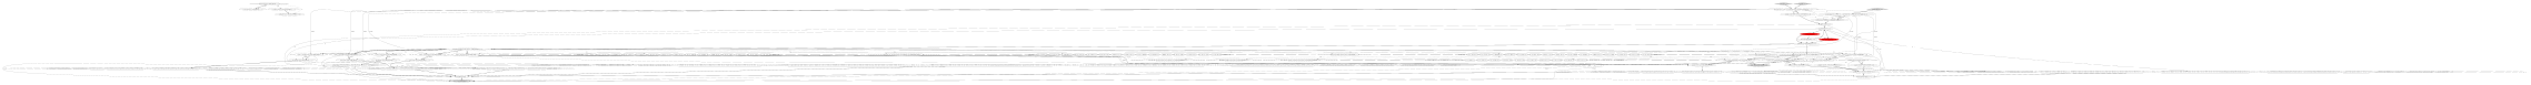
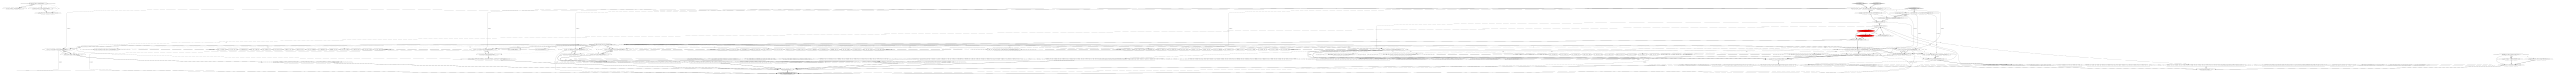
  digraph {
    fontname="Noto Serif"
    node [fillcolor=white fontname="Noto Serif" shape=ellipse style=filled]
    edge [fontname="Noto Serif" style=bold]
    n1 [label="RecognitionException re@@@192@@@['1', '1', '0']" shape=diamond]
    n2 [label="_localctx.exception = re@@@193@@@['1', '1', '0']"]
    n3 [label="_errHandler.reportError(this,re)@@@194@@@['1', '1', '0']"]
    n4 [label="_errHandler.recover(this,re)@@@195@@@['1', '1', '0']"]
    n5 [fillcolor=lightgray label="rstatement['0', '1', '0']" shape=diamond]
    n6 [label="RstatementContext _localctx = new RstatementContext(_ctx,getState())@@@3@@@['1', '1', '0']"]
    n7 [label="_localctx = new EachContext(_localctx)@@@122@@@['1', '1', '0']"]
    n8 [label="_localctx = new ForContext(_localctx)@@@69@@@['1', '1', '0']"]
    n9 [label="_localctx = new TryContext(_localctx)@@@162@@@['1', '1', '0']"]
    n10 [label="_localctx = new IfContext(_localctx)@@@11@@@['1', '1', '0']"]
    n11 [label="_localctx = new WhileContext(_localctx)@@@42@@@['1', '1', '0']"]
    n12 [label="_localctx = new IneachContext(_localctx)@@@143@@@['1', '1', '0']"]
    n13 [label="ArrayinitializerContext _localctx = new ArrayinitializerContext(_ctx,getState())@@@3@@@['0', '0', '1']"]
    n14 [label="enterRule(_localctx,8,RULE_rstatement)@@@4@@@['1', '1', '0']"]
    n15 [label="enterOuterAlt(_localctx,2)@@@69@@@['0', '0', '1']"]
    n16 [label="{setState(389)match(NEW)setState(390)match(TYPE)setState(391)match(LBRACE)setState(392)match(RBRACE)setState(393)match(LBRACK)setState(402)_la = _input.LA(1)if ((((_la) & ~0x3f) == 0 && ((1L << _la) & ((1L << LBRACE) | (1L << LP) | (1L << NEW) | (1L << BOOLNOT) | (1L << BWNOT) | (1L << ADD) | (1L << SUB) | (1L << INCR) | (1L << DECR))) != 0) || ((((_la - 72)) & ~0x3f) == 0 && ((1L << (_la - 72)) & ((1L << (OCTAL - 72)) | (1L << (HEX - 72)) | (1L << (INTEGER - 72)) | (1L << (DECIMAL - 72)) | (1L << (STRING - 72)) | (1L << (REGEX - 72)) | (1L << (TRUE - 72)) | (1L << (FALSE - 72)) | (1L << (NULL - 72)) | (1L << (TYPE - 72)) | (1L << (ID - 72)))) != 0)) {{setState(394)expression(0)setState(399)_errHandler.sync(this)_la = _input.LA(1)while (_la == COMMA) {{{setState(395)match(COMMA)setState(396)expression(0)}}setState(401)_errHandler.sync(this)_la = _input.LA(1)}}}setState(404)match(RBRACK)setState(408)_errHandler.sync(this)_alt = getInterpreter().adaptivePredict(_input,36,_ctx)while (_alt != 2 && _alt != org.antlr.v4.runtime.atn.ATN.INVALID_ALT_NUMBER) {if (_alt == 1) {{{setState(405)postfix()}}}setState(410)_errHandler.sync(this)_alt = getInterpreter().adaptivePredict(_input,36,_ctx)}}@@@70@@@['0', '0', '1']"]
    n17 [label="{exitRule()}@@@132@@@['0', '0', '1']"]
    n18 [label="enterOuterAlt(_localctx,5)@@@144@@@['1', '1', '0']"]
    n19 [label="{setState(154)match(FOR)setState(155)match(LP)setState(156)match(ID)setState(157)match(IN)setState(158)expression()setState(159)match(RP)setState(160)trailer()}@@@145@@@['1', '1', '0']"]
    n20 [label="{exitRule()}@@@197@@@['1', '1', '0']"]
    n21 [label="_alt != 2 && _alt != org.antlr.v4.runtime.atn.ATN.INVALID_ALT_NUMBER@@@40@@@['0', '0', '1']" shape=diamond]
    n22 [label="getInterpreter().adaptivePredict(_input,33,_ctx)@@@43@@@['0', '0', '1']" shape=diamond]
    n23 [label="(((_la) & ~0x3f) == 0 && ((1L << _la) & ((1L << LBRACE) | (1L << LP) | (1L << NEW) | (1L << BOOLNOT) | (1L << BWNOT) | (1L << ADD) | (1L << SUB) | (1L << INCR) | (1L << DECR))) != 0) || ((((_la - 72)) & ~0x3f) == 0 && ((1L << (_la - 72)) & ((1L << (OCTAL - 72)) | (1L << (HEX - 72)) | (1L << (INTEGER - 72)) | (1L << (DECIMAL - 72)) | (1L << (STRING - 72)) | (1L << (REGEX - 72)) | (1L << (TRUE - 72)) | (1L << (FALSE - 72)) | (1L << (NULL - 72)) | (1L << (TYPE - 72)) | (1L << (ID - 72)))) != 0)@@@78@@@['1', '1', '0']" shape=diamond]
    n24 [label="_alt != 2 && _alt != org.antlr.v4.runtime.atn.ATN.INVALID_ALT_NUMBER@@@187@@@['1', '1', '0']" shape=diamond]
    n25 [label="getInterpreter().adaptivePredict(_input,12,_ctx)@@@10@@@['1', '1', '0']" shape=diamond]
    n26 [label="enterOuterAlt(_localctx,1)@@@12@@@['1', '1', '1']"]
    n27 [label="getInterpreter().adaptivePredict(_input,37,_ctx)@@@10@@@['0', '0', '1']" shape=diamond]
    n28 [label="(((_la) & ~0x3f) == 0 && ((1L << _la) & ((1L << LBRACE) | (1L << LP) | (1L << NEW) | (1L << BOOLNOT) | (1L << BWNOT) | (1L << ADD) | (1L << SUB) | (1L << INCR) | (1L << DECR))) != 0) || ((((_la - 72)) & ~0x3f) == 0 && ((1L << (_la - 72)) & ((1L << (OCTAL - 72)) | (1L << (HEX - 72)) | (1L << (INTEGER - 72)) | (1L << (DECIMAL - 72)) | (1L << (STRING - 72)) | (1L << (REGEX - 72)) | (1L << (TRUE - 72)) | (1L << (FALSE - 72)) | (1L << (NULL - 72)) | (1L << (TYPE - 72)) | (1L << (ID - 72)))) != 0)@@@88@@@['1', '1', '0']" shape=diamond]
    n29 [label="getInterpreter().adaptivePredict(_input,5,_ctx)@@@26@@@['1', '1', '0']" shape=diamond]
    n30 [label="(((_la) & ~0x3f) == 0 && ((1L << _la) & ((1L << LBRACE) | (1L << LP) | (1L << NEW) | (1L << BOOLNOT) | (1L << BWNOT) | (1L << ADD) | (1L << SUB) | (1L << INCR) | (1L << DECR))) != 0) || ((((_la - 72)) & ~0x3f) == 0 && ((1L << (_la - 72)) & ((1L << (OCTAL - 72)) | (1L << (HEX - 72)) | (1L << (INTEGER - 72)) | (1L << (DECIMAL - 72)) | (1L << (STRING - 72)) | (1L << (REGEX - 72)) | (1L << (TRUE - 72)) | (1L << (FALSE - 72)) | (1L << (NULL - 72)) | (1L << (TYPE - 72)) | (1L << (ID - 72)))) != 0)@@@98@@@['1', '1', '0']" shape=diamond]
    n31 [label="enterOuterAlt(_localctx,2)@@@43@@@['1', '1', '0']"]
    n32 [label="enterOuterAlt(_localctx,4)@@@123@@@['1', '1', '0']"]
    n33 [label="enterOuterAlt(_localctx,6)@@@163@@@['1', '1', '0']"]
    n34 [label="enterOuterAlt(_localctx,3)@@@70@@@['1', '1', '0']"]
+   n35 [label="_input.LA(1)@@@54@@@['1', '1', '0']" shape=diamond]
    n36 [label="_input.LA(1)@@@107@@@['1', '1', '0']" shape=diamond]
    n37 [label="{setState(370)match(NEW)setState(371)match(TYPE)setState(376)_errHandler.sync(this)_alt = 1setState(387)_errHandler.sync(this)switch (getInterpreter().adaptivePredict(_input,33,_ctx)) {case 1:{setState(380)postdot()setState(384)_errHandler.sync(this)_alt = getInterpreter().adaptivePredict(_input,32,_ctx)while (_alt != 2 && _alt != org.antlr.v4.runtime.atn.ATN.INVALID_ALT_NUMBER) {if (_alt == 1) {{{setState(381)postfix()}}}setState(386)_errHandler.sync(this)_alt = getInterpreter().adaptivePredict(_input,32,_ctx)}}break}@@@13@@@['1', '1', '1']"]
    n38 [fillcolor=lightgray label="return _localctx@@@200@@@['1', '1', '0']"]
    n39 [label="_alt != 2 && _alt != org.antlr.v4.runtime.atn.ATN.INVALID_ALT_NUMBER@@@110@@@['0', '0', '1']" shape=diamond]
    n40 [label="(((_la) & ~0x3f) == 0 && ((1L << _la) & ((1L << LBRACE) | (1L << LP) | (1L << NEW) | (1L << BOOLNOT) | (1L << BWNOT) | (1L << ADD) | (1L << SUB) | (1L << INCR) | (1L << DECR))) != 0) || ((((_la - 72)) & ~0x3f) == 0 && ((1L << (_la - 72)) & ((1L << (OCTAL - 72)) | (1L << (HEX - 72)) | (1L << (INTEGER - 72)) | (1L << (DECIMAL - 72)) | (1L << (STRING - 72)) | (1L << (REGEX - 72)) | (1L << (TRUE - 72)) | (1L << (FALSE - 72)) | (1L << (NULL - 72)) | (1L << (TYPE - 72)) | (1L << (ID - 72)))) != 0)@@@83@@@['0', '0', '1']" shape=diamond]
    n41 [label="_localctx = new NewinitializedarrayContext(_localctx)@@@68@@@['0', '0', '1']"]
    n42 [label="_localctx = new NewstandardarrayContext(_localctx)@@@11@@@['0', '0', '1']"]
    n43 [label="{setState(119)match(WHILE)setState(120)match(LP)setState(121)expression()setState(122)match(RP)setState(125)switch (_input.LA(1)) {case LBRACK:case LBRACE:case LP:case IF:case WHILE:case DO:case FOR:case CONTINUE:case BREAK:case RETURN:case NEW:case TRY:case THROW:case BOOLNOT:case BWNOT:case ADD:case SUB:case INCR:case DECR:case OCTAL:case HEX:case INTEGER:case DECIMAL:case STRING:case REGEX:case TRUE:case FALSE:case NULL:case TYPE:case ID:{setState(123)trailer()}breakcase SEMICOLON:{setState(124)empty()}breakdefault:throw new NoViableAltException(this)}@@@44@@@['1', '1', '0']"]
    n44 [label="{setState(145)match(FOR)setState(146)match(LP)setState(147)decltype()setState(148)match(ID)setState(149)match(COLON)setState(150)expression()setState(151)match(RP)setState(152)trailer()}@@@124@@@['1', '1', '0']"]
    n45 [label="{setState(162)match(TRY)setState(163)block()setState(165)_errHandler.sync(this)_alt = 1}@@@164@@@['1', '1', '0']"]
    n46 [label="{setState(127)match(FOR)setState(128)match(LP)setState(130)_la = _input.LA(1)if ((((_la) & ~0x3f) == 0 && ((1L << _la) & ((1L << LBRACE) | (1L << LP) | (1L << NEW) | (1L << BOOLNOT) | (1L << BWNOT) | (1L << ADD) | (1L << SUB) | (1L << INCR) | (1L << DECR))) != 0) || ((((_la - 72)) & ~0x3f) == 0 && ((1L << (_la - 72)) & ((1L << (OCTAL - 72)) | (1L << (HEX - 72)) | (1L << (INTEGER - 72)) | (1L << (DECIMAL - 72)) | (1L << (STRING - 72)) | (1L << (REGEX - 72)) | (1L << (TRUE - 72)) | (1L << (FALSE - 72)) | (1L << (NULL - 72)) | (1L << (TYPE - 72)) | (1L << (ID - 72)))) != 0)) {{setState(129)initializer()}}setState(132)match(SEMICOLON)setState(134)_la = _input.LA(1)if ((((_la) & ~0x3f) == 0 && ((1L << _la) & ((1L << LBRACE) | (1L << LP) | (1L << NEW) | (1L << BOOLNOT) | (1L << BWNOT) | (1L << ADD) | (1L << SUB) | (1L << INCR) | (1L << DECR))) != 0) || ((((_la - 72)) & ~0x3f) == 0 && ((1L << (_la - 72)) & ((1L << (OCTAL - 72)) | (1L << (HEX - 72)) | (1L << (INTEGER - 72)) | (1L << (DECIMAL - 72)) | (1L << (STRING - 72)) | (1L << (REGEX - 72)) | (1L << (TRUE - 72)) | (1L << (FALSE - 72)) | (1L << (NULL - 72)) | (1L << (TYPE - 72)) | (1L << (ID - 72)))) != 0)) {{setState(133)expression()}}setState(136)match(SEMICOLON)setState(138)_la = _input.LA(1)if ((((_la) & ~0x3f) == 0 && ((1L << _la) & ((1L << LBRACE) | (1L << LP) | (1L << NEW) | (1L << BOOLNOT) | (1L << BWNOT) | (1L << ADD) | (1L << SUB) | (1L << INCR) | (1L << DECR))) != 0) || ((((_la - 72)) & ~0x3f) == 0 && ((1L << (_la - 72)) & ((1L << (OCTAL - 72)) | (1L << (HEX - 72)) | (1L << (INTEGER - 72)) | (1L << (DECIMAL - 72)) | (1L << (STRING - 72)) | (1L << (REGEX - 72)) | (1L << (TRUE - 72)) | (1L << (FALSE - 72)) | (1L << (NULL - 72)) | (1L << (TYPE - 72)) | (1L << (ID - 72)))) != 0)) {{setState(137)afterthought()}}setState(140)match(RP)setState(143)switch (_input.LA(1)) {case LBRACK:case LBRACE:case LP:case IF:case WHILE:case DO:case FOR:case CONTINUE:case BREAK:case RETURN:case NEW:case TRY:case THROW:case BOOLNOT:case BWNOT:case ADD:case SUB:case INCR:case DECR:case OCTAL:case HEX:case INTEGER:case DECIMAL:case STRING:case REGEX:case TRUE:case FALSE:case NULL:case TYPE:case ID:{setState(141)trailer()}breakcase SEMICOLON:{setState(142)empty()}breakdefault:throw new NoViableAltException(this)}@@@71@@@['1', '1', '0']"]
    n47 [label="_errHandler.reportError(this,re)@@@129@@@['0', '0', '1']"]
    n48 [label="_errHandler.recover(this,re)@@@130@@@['0', '0', '1']"]
    n49 [label="RecognitionException re@@@127@@@['0', '0', '1']" shape=diamond]
    n50 [label="_localctx.exception = re@@@128@@@['0', '0', '1']"]
    n51 [fillcolor=lightgray label="rstatement['1', '0', '0']" shape=diamond]
-   n52 [fillcolor=lightgray label="return _localctx@@@135@@@['0', '0', '1']"]
    n53 [label="int _alt@@@7@@@['1', '1', '1']"]
    n54 [fillcolor=red label="setState(169)@@@8@@@['0', '1', '0']"]
    n55 [fillcolor=red label="setState(167)@@@8@@@['1', '0', '0']"]
    n56 [label="_errHandler.sync(this)@@@9@@@['1', '1', '1']"]
    n57 [label="setState(411)@@@8@@@['0', '0', '1']"]
    n58 [fillcolor=lightgray label="arrayinitializer['0', '0', '1']" shape=diamond]
    n59 [label="enterRule(_localctx,48,RULE_arrayinitializer)@@@4@@@['0', '0', '1']"]
    n60 [label="int _la@@@5@@@['1', '1', '1']"]
    n1 -> n2
    n1 -> n2 [label=true style=dotted]
    n1 -> n3 [label=true style=dotted]
    n1 -> n4 [label=true style=dashed]
    n3 -> n4
    n5 -> n6
    n6 -> n7 [label=_localctx style=solid]
    n6 -> n8 [label=_localctx style=solid]
    n6 -> n9 [label=_localctx style=solid]
    n6 -> n10 [label=_localctx style=solid]
    n6 -> n11 [label=_localctx style=solid]
    n6 -> n12 [label=_localctx style=solid]
    n6 -> n13 [label=0 style=dashed]
    n6 -> n14 [label=_localctx style=solid]
    n6 -> n14
    n7 -> n32
    n7 -> n32 [label=_localctx style=solid]
    n7 -> n38 [label=_localctx style=solid]
    n8 -> n34
    n8 -> n34 [label=_localctx style=solid]
    n8 -> n38 [label=_localctx style=solid]
    n8 -> n41 [label=0 style=dashed]
    n9 -> n33 [label=_localctx style=solid]
    n9 -> n33
    n9 -> n38 [label=_localctx style=solid]
    n10 -> n26 [label=_localctx style=solid]
    n10 -> n26
    n10 -> n38 [label=_localctx style=solid]
    n10 -> n42 [label=0 style=dashed]
    n11 -> n31 [label=_localctx style=solid]
    n11 -> n31
    n11 -> n38 [label=_localctx style=solid]
    n12 -> n18
    n12 -> n18 [label=_localctx style=solid]
    n12 -> n38 [label=_localctx style=solid]
    n13 -> n41 [label=_localctx style=solid]
    n13 -> n42 [label=_localctx style=solid]
    n13 -> n59 [label=_localctx style=solid]
    n13 -> n59
    n14 -> n59 [label=0 style=dashed]
    n14 -> n60
    n15 -> n16
    n16 -> n17
    n18 -> n19
    n19 -> n20
    n20 -> n38
    n25 -> n7
    n25 -> n7 [label=true style=dotted]
    n25 -> n8 [label=true style=dotted]
    n25 -> n8
    n25 -> n9
    n25 -> n9 [label=true style=dotted]
    n25 -> n10 [label=true style=dotted]
    n25 -> n10
    n25 -> n11 [label=true style=dotted]
    n25 -> n11
    n25 -> n12 [label=true style=dotted]
    n25 -> n12
    n25 -> n18 [label=true style=dotted]
    n25 -> n23 [label=true style=dotted]
    n25 -> n24 [label=true style=dotted]
    n25 -> n26 [label=true style=dotted]
    n25 -> n27 [label=0 style=dashed]
    n25 -> n28 [label=true style=dotted]
    n25 -> n29 [label=true style=dotted]
    n25 -> n30 [label=true style=dotted]
    n25 -> n31 [label=true style=dotted]
    n25 -> n32 [label=true style=dotted]
    n25 -> n33 [label=true style=dotted]
    n25 -> n34 [label=true style=dotted]
+   n25 -> n35 [label=true style=dotted]
    n25 -> n36 [label=true style=dotted]
    n26 -> n37
    n27 -> n15 [label=true style=dotted]
    n27 -> n21 [label=true style=dotted]
    n27 -> n22 [label=true style=dotted]
    n27 -> n26 [label=true style=dotted]
    n27 -> n39 [label=true style=dotted]
    n27 -> n40 [label=true style=dotted]
    n27 -> n41 [label=true style=dotted]
    n27 -> n41
    n27 -> n42
    n27 -> n42 [label=true style=dotted]
    n31 -> n43
    n32 -> n44
    n33 -> n45
    n34 -> n15 [label=5 style=dashed]
    n34 -> n46
    n37 -> n17
    n37 -> n20
    n41 -> n15
    n41 -> n15 [label=_localctx style=solid]
-   n41 -> n52 [label=_localctx style=solid]
    n42 -> n26
    n42 -> n26 [label=_localctx style=solid]
-   n42 -> n52 [label=_localctx style=solid]
    n43 -> n20
    n44 -> n20
    n45 -> n20
    n46 -> n20
    n47 -> n48
    n48 -> n17
    n49 -> n47 [label=true style=dotted]
    n49 -> n48 [label=true style=solid]
    n49 -> n50 [label=true style=dotted]
    n49 -> n50
    n50 -> n48
    n51 -> n6
    n53 -> n16 [label=_alt style=solid]
    n53 -> n37 [label=_alt style=solid]
    n53 -> n45 [label=_alt style=solid]
    n53 -> n54
    n53 -> n55
    n54 -> n56
    n55 -> n54 [label=0 style=dashed]
    n55 -> n56
    n55 -> n57 [label=0 style=dashed]
    n56 -> n25
    n56 -> n27
    n57 -> n53
    n57 -> n56 [style=dotted]
    n58 -> n13
    n59 -> n60
    n60 -> n16 [label=_la style=solid]
    n60 -> n46 [label=_la style=solid]
    n60 -> n53
  }
